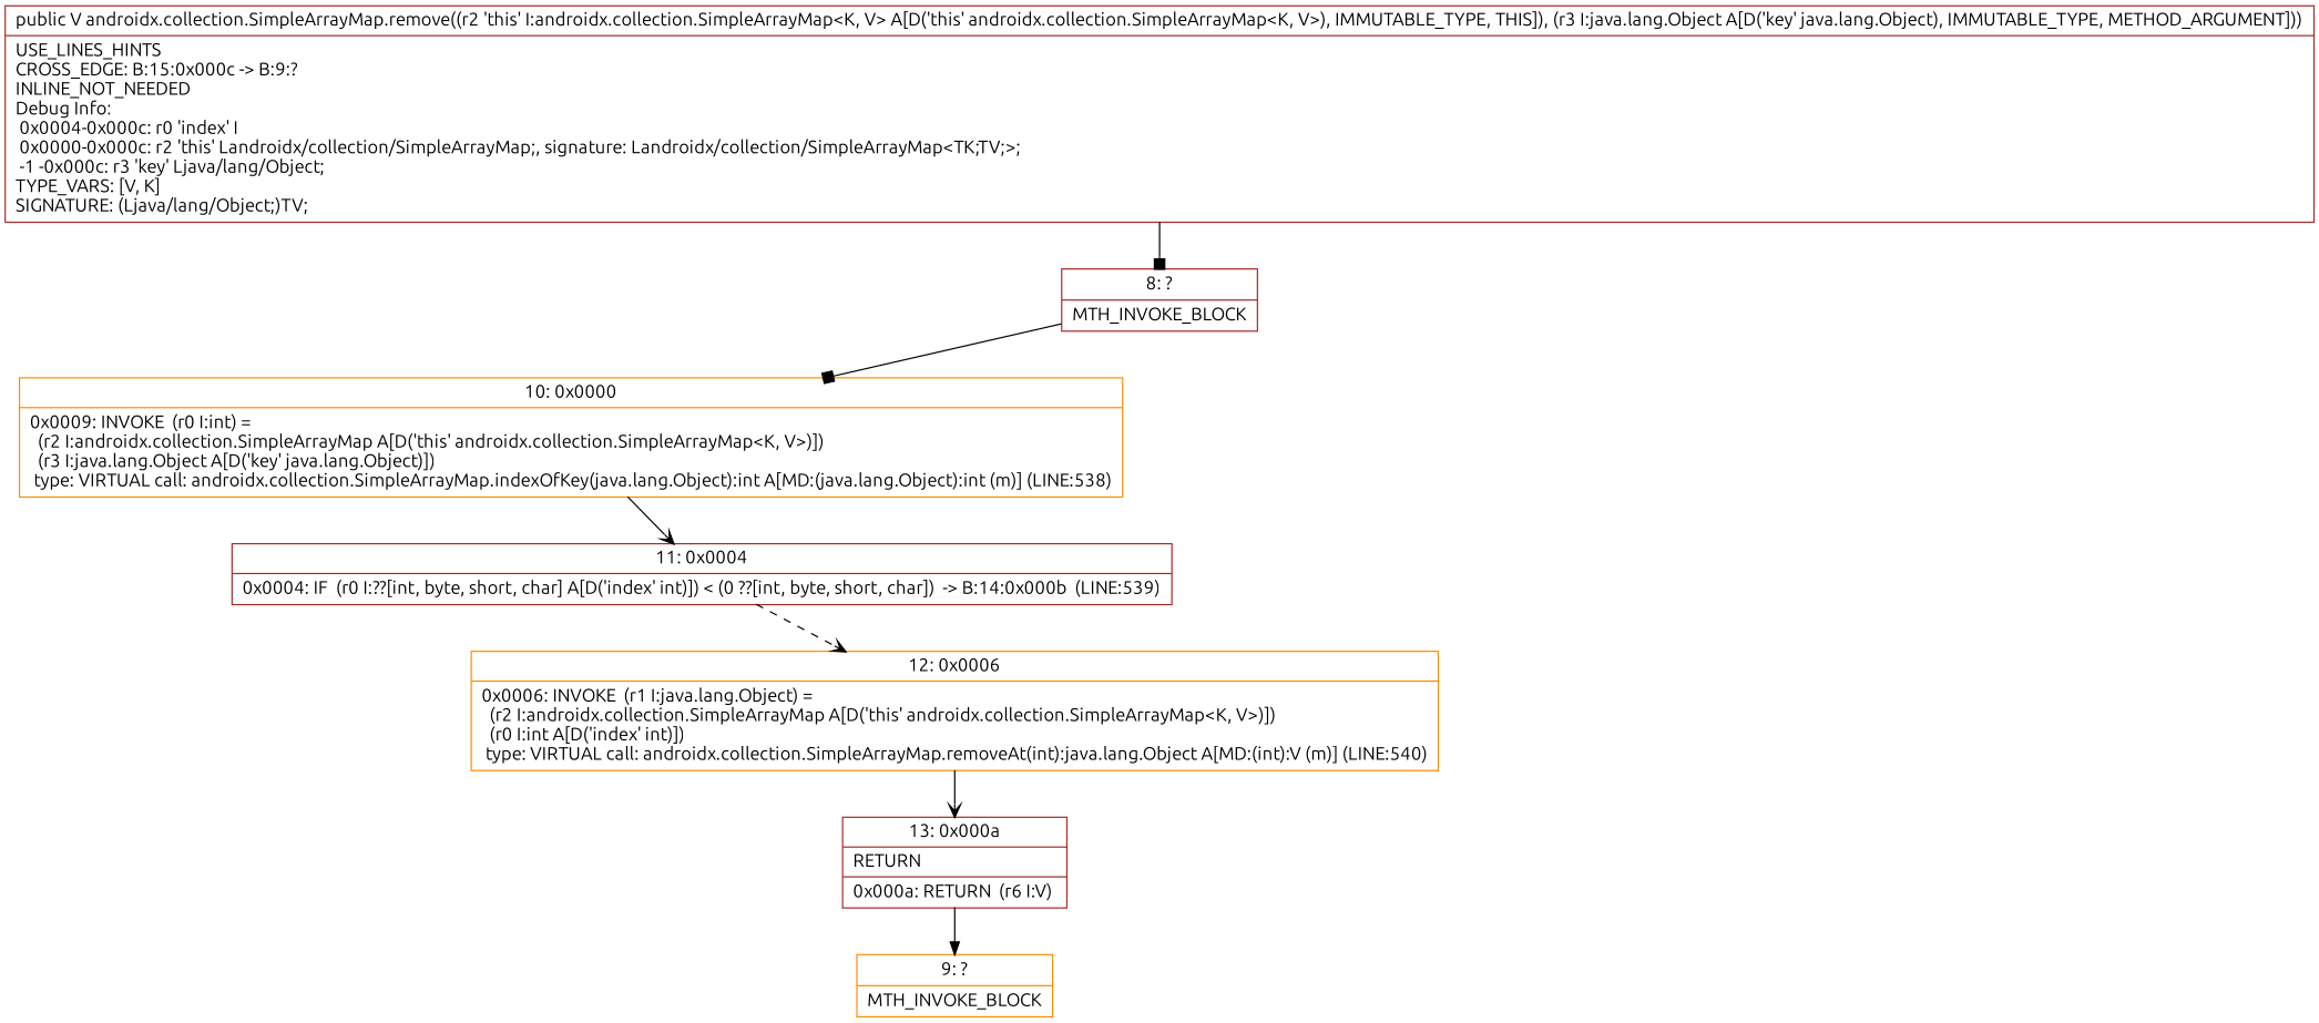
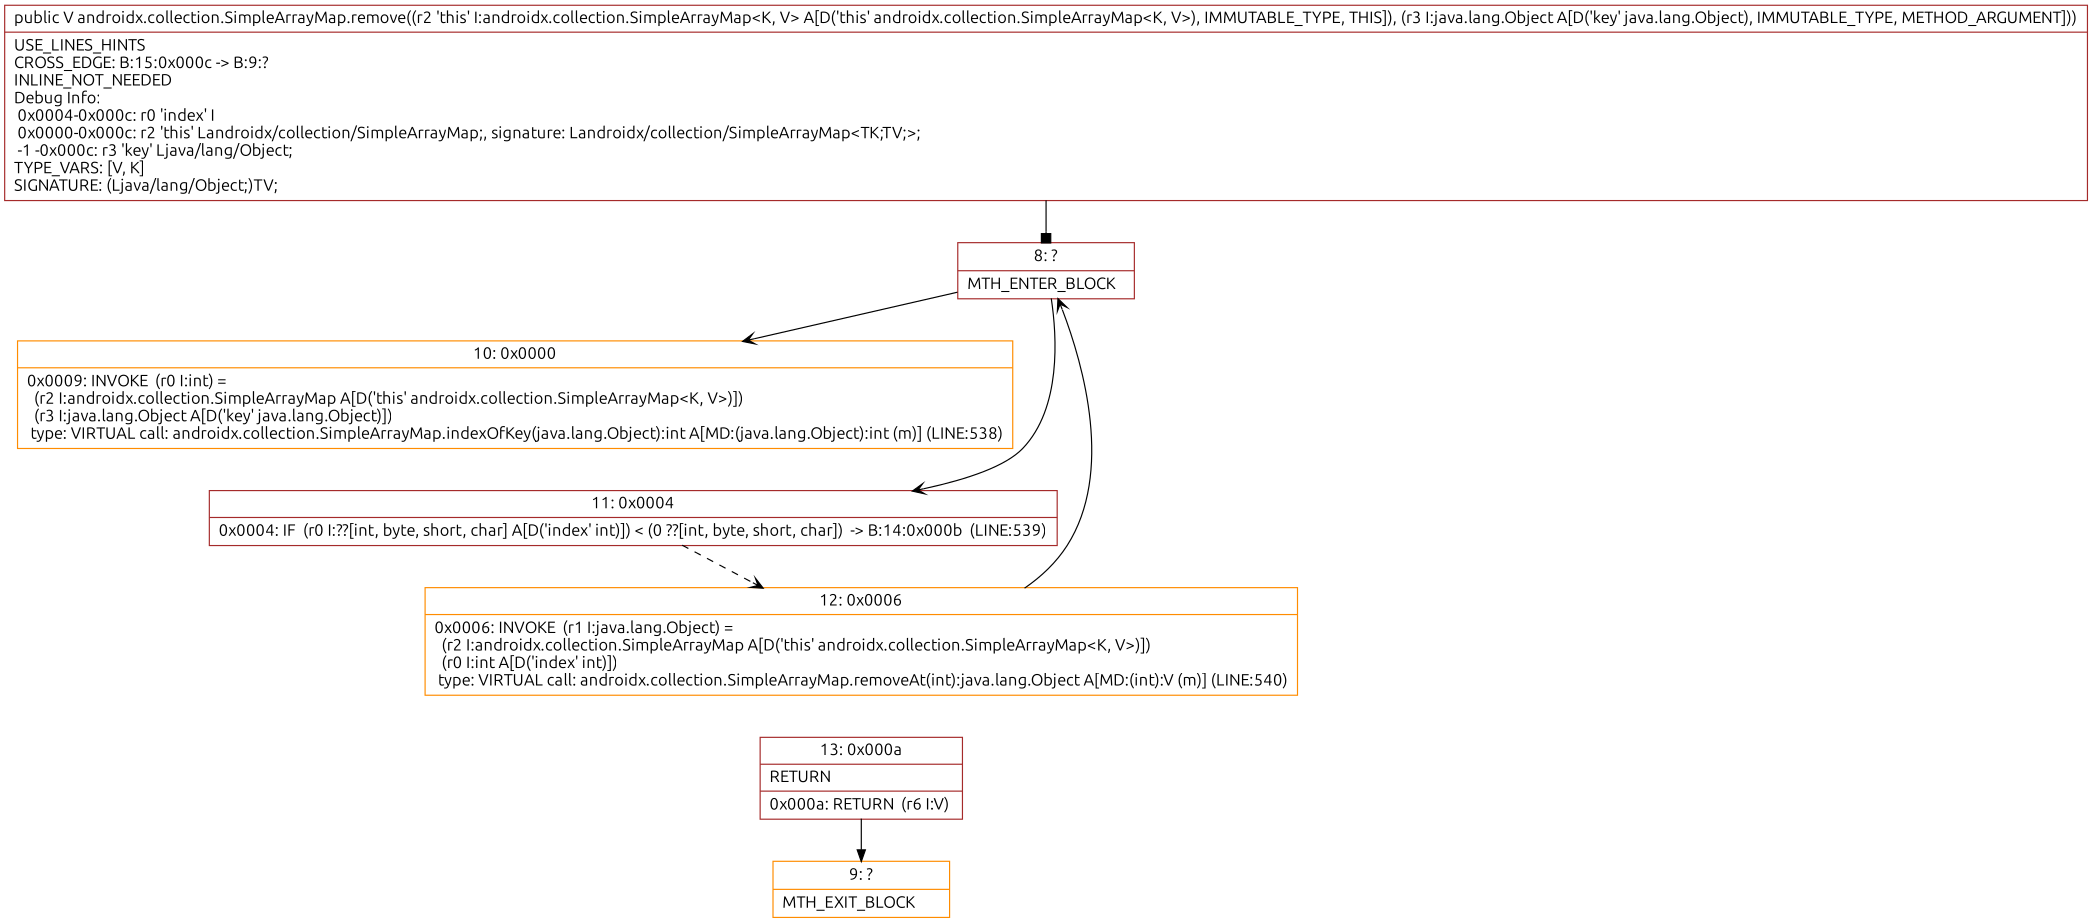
  digraph {
    fontname=Ubuntu
    node [color=brown fontname=Ubuntu shape=record]
    edge [arrowhead=vee fontname=Ubuntu]
-   n1 [label="{8\:\ ?|MTH_INVOKE_BLOCK\l}"]
+   n1 [label="{8\:\ ?|MTH_ENTER_BLOCK\l}"]
    n2 [color=darkorange label="{10\:\ 0x0000|0x0009: INVOKE  (r0 I:int) = \l  (r2 I:androidx.collection.SimpleArrayMap A[D('this' androidx.collection.SimpleArrayMap\<K, V\>)])\l  (r3 I:java.lang.Object A[D('key' java.lang.Object)])\l type: VIRTUAL call: androidx.collection.SimpleArrayMap.indexOfKey(java.lang.Object):int A[MD:(java.lang.Object):int (m)] (LINE:538)\l}"]
    n3 [label="{11\:\ 0x0004|0x0004: IF  (r0 I:??[int, byte, short, char] A[D('index' int)]) \< (0 ??[int, byte, short, char])  \-\> B:14:0x000b  (LINE:539)\l}"]
    n4 [color=darkorange label="{12\:\ 0x0006|0x0006: INVOKE  (r1 I:java.lang.Object) = \l  (r2 I:androidx.collection.SimpleArrayMap A[D('this' androidx.collection.SimpleArrayMap\<K, V\>)])\l  (r0 I:int A[D('index' int)])\l type: VIRTUAL call: androidx.collection.SimpleArrayMap.removeAt(int):java.lang.Object A[MD:(int):V (m)] (LINE:540)\l}"]
    n5 [label="{13\:\ 0x000a|RETURN\l|0x000a: RETURN  (r6 I:V) \l}"]
-   n6 [color=darkorange label="{9\:\ ?|MTH_INVOKE_BLOCK\l}"]
+   n6 [color=darkorange label="{9\:\ ?|MTH_EXIT_BLOCK\l}"]
    n7 [label="{public V androidx.collection.SimpleArrayMap.remove((r2 'this' I:androidx.collection.SimpleArrayMap\<K, V\> A[D('this' androidx.collection.SimpleArrayMap\<K, V\>), IMMUTABLE_TYPE, THIS]), (r3 I:java.lang.Object A[D('key' java.lang.Object), IMMUTABLE_TYPE, METHOD_ARGUMENT]))  | USE_LINES_HINTS\lCROSS_EDGE: B:15:0x000c \-\> B:9:?\lINLINE_NOT_NEEDED\lDebug Info:\l  0x0004\-0x000c: r0 'index' I\l  0x0000\-0x000c: r2 'this' Landroidx\/collection\/SimpleArrayMap;, signature: Landroidx\/collection\/SimpleArrayMap\<TK;TV;\>;\l  \-1 \-0x000c: r3 'key' Ljava\/lang\/Object;\lTYPE_VARS: [V, K]\lSIGNATURE: (Ljava\/lang\/Object;)TV;\l}"]
-   n1 -> n2 [arrowhead=box]
-   n2 -> n3
+   n1 -> n2
+   n1 -> n3
    n3 -> n4 [style=dashed]
-   n4 -> n5
+   n4 -> n1
    n5 -> n6 [arrowhead=normal]
    n7 -> n1 [arrowhead=box]
  }
